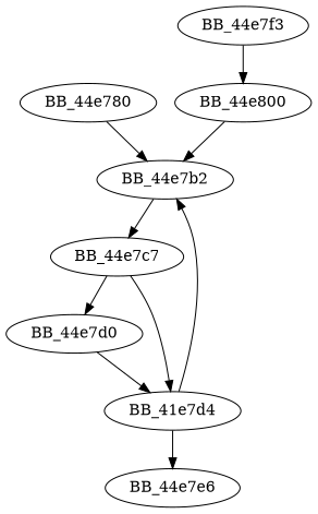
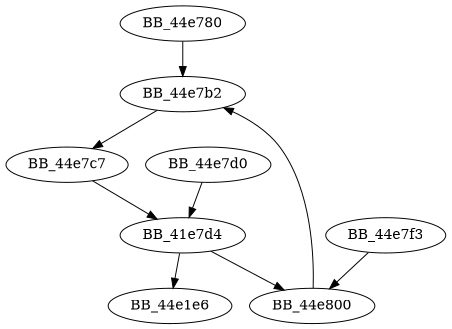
  digraph {
    BB_44e780
    BB_44e7b2
    BB_44e7c7
    BB_44e7d0
    n5 [label=BB_41e7d4]
-   BB_44e7e6
+   BB_44e7e6 [label=BB_44e1e6]
    BB_44e7f3
    BB_44e800
    BB_44e780 -> BB_44e7b2
    BB_44e7b2 -> BB_44e7c7
-   BB_44e7c7 -> BB_44e7d0
    BB_44e7c7 -> n5
    BB_44e7d0 -> n5
-   n5 -> BB_44e7b2
+   n5 -> BB_44e800
    n5 -> BB_44e7e6
    BB_44e7f3 -> BB_44e800
    BB_44e800 -> BB_44e7b2
  }
